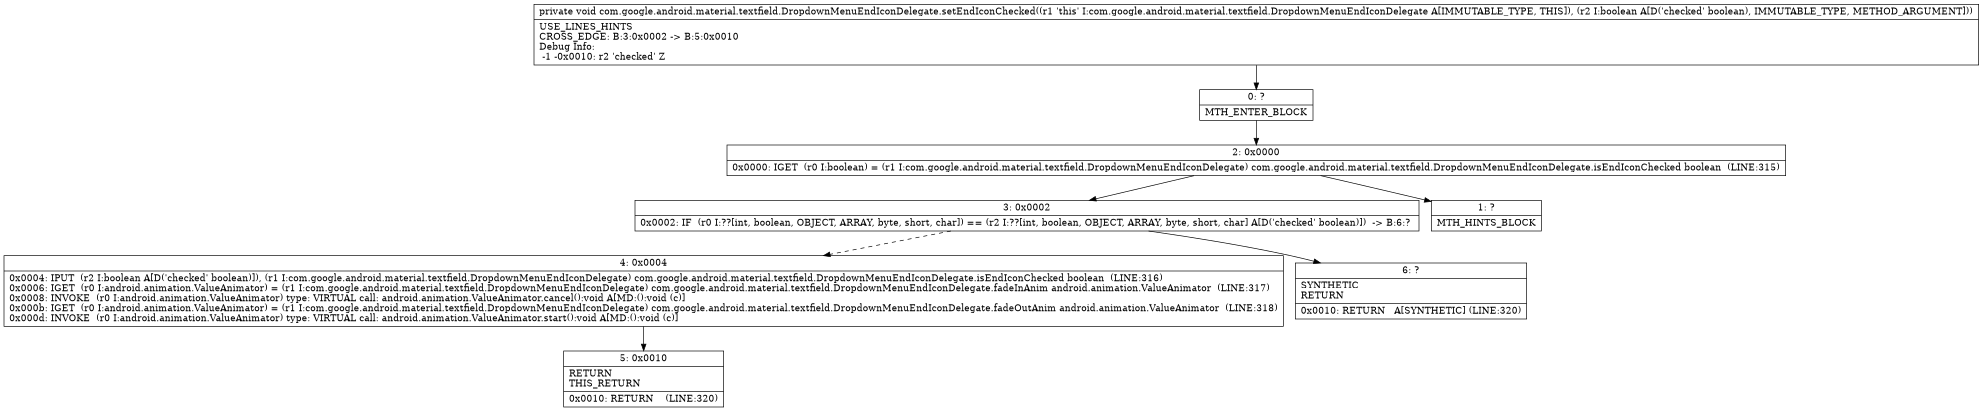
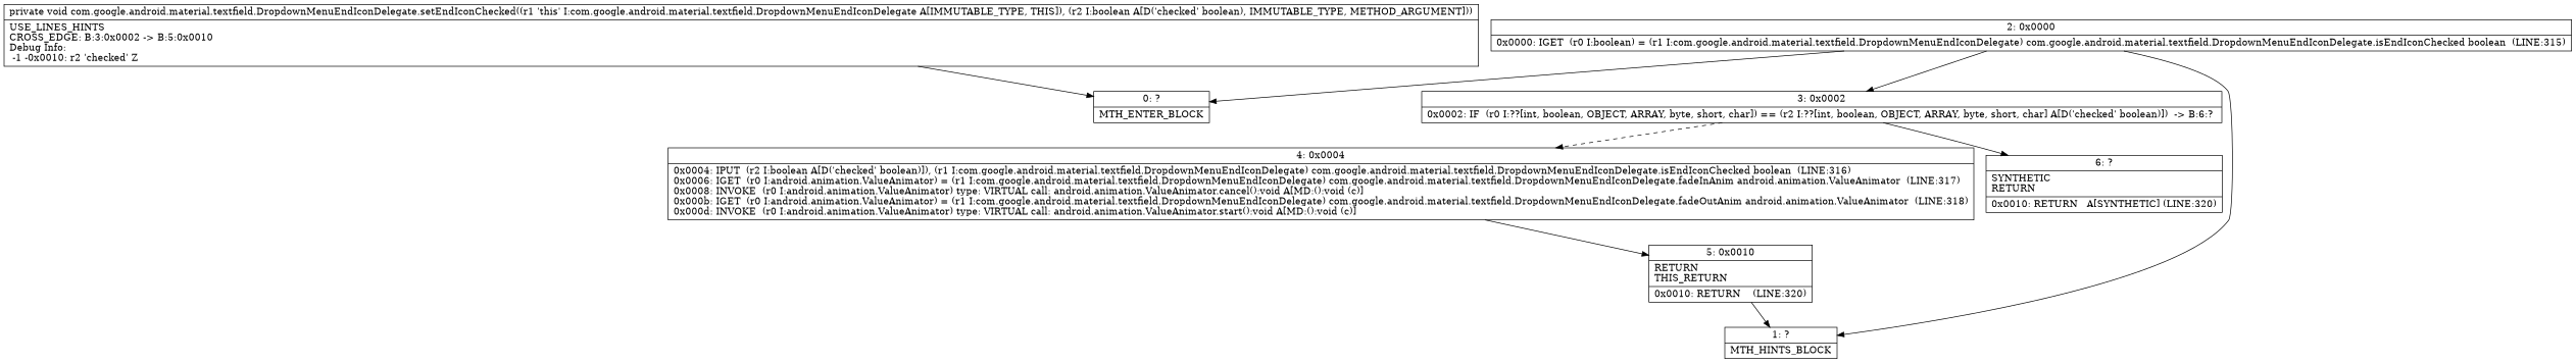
  digraph {
    node [shape=record]
    n1 [label="{0\:\ ?|MTH_ENTER_BLOCK\l}"]
    n2 [label="{2\:\ 0x0000|0x0000: IGET  (r0 I:boolean) = (r1 I:com.google.android.material.textfield.DropdownMenuEndIconDelegate) com.google.android.material.textfield.DropdownMenuEndIconDelegate.isEndIconChecked boolean  (LINE:315)\l}"]
    n3 [label="{3\:\ 0x0002|0x0002: IF  (r0 I:??[int, boolean, OBJECT, ARRAY, byte, short, char]) == (r2 I:??[int, boolean, OBJECT, ARRAY, byte, short, char] A[D('checked' boolean)])  \-\> B:6:? \l}"]
    n4 [label="{1\:\ ?|MTH_HINTS_BLOCK\l}"]
    n5 [label="{4\:\ 0x0004|0x0004: IPUT  (r2 I:boolean A[D('checked' boolean)]), (r1 I:com.google.android.material.textfield.DropdownMenuEndIconDelegate) com.google.android.material.textfield.DropdownMenuEndIconDelegate.isEndIconChecked boolean  (LINE:316)\l0x0006: IGET  (r0 I:android.animation.ValueAnimator) = (r1 I:com.google.android.material.textfield.DropdownMenuEndIconDelegate) com.google.android.material.textfield.DropdownMenuEndIconDelegate.fadeInAnim android.animation.ValueAnimator  (LINE:317)\l0x0008: INVOKE  (r0 I:android.animation.ValueAnimator) type: VIRTUAL call: android.animation.ValueAnimator.cancel():void A[MD:():void (c)]\l0x000b: IGET  (r0 I:android.animation.ValueAnimator) = (r1 I:com.google.android.material.textfield.DropdownMenuEndIconDelegate) com.google.android.material.textfield.DropdownMenuEndIconDelegate.fadeOutAnim android.animation.ValueAnimator  (LINE:318)\l0x000d: INVOKE  (r0 I:android.animation.ValueAnimator) type: VIRTUAL call: android.animation.ValueAnimator.start():void A[MD:():void (c)]\l}"]
    n6 [label="{6\:\ ?|SYNTHETIC\lRETURN\l|0x0010: RETURN   A[SYNTHETIC] (LINE:320)\l}"]
    n7 [label="{5\:\ 0x0010|RETURN\lTHIS_RETURN\l|0x0010: RETURN    (LINE:320)\l}"]
    n8 [label="{private void com.google.android.material.textfield.DropdownMenuEndIconDelegate.setEndIconChecked((r1 'this' I:com.google.android.material.textfield.DropdownMenuEndIconDelegate A[IMMUTABLE_TYPE, THIS]), (r2 I:boolean A[D('checked' boolean), IMMUTABLE_TYPE, METHOD_ARGUMENT]))  | USE_LINES_HINTS\lCROSS_EDGE: B:3:0x0002 \-\> B:5:0x0010\lDebug Info:\l  \-1 \-0x0010: r2 'checked' Z\l}"]
-   n1 -> n2
+   n2 -> n1
    n2 -> n3
    n2 -> n4
    n3 -> n5 [style=dashed]
    n3 -> n6
    n5 -> n7
+   n7 -> n4
    n8 -> n1
  }
